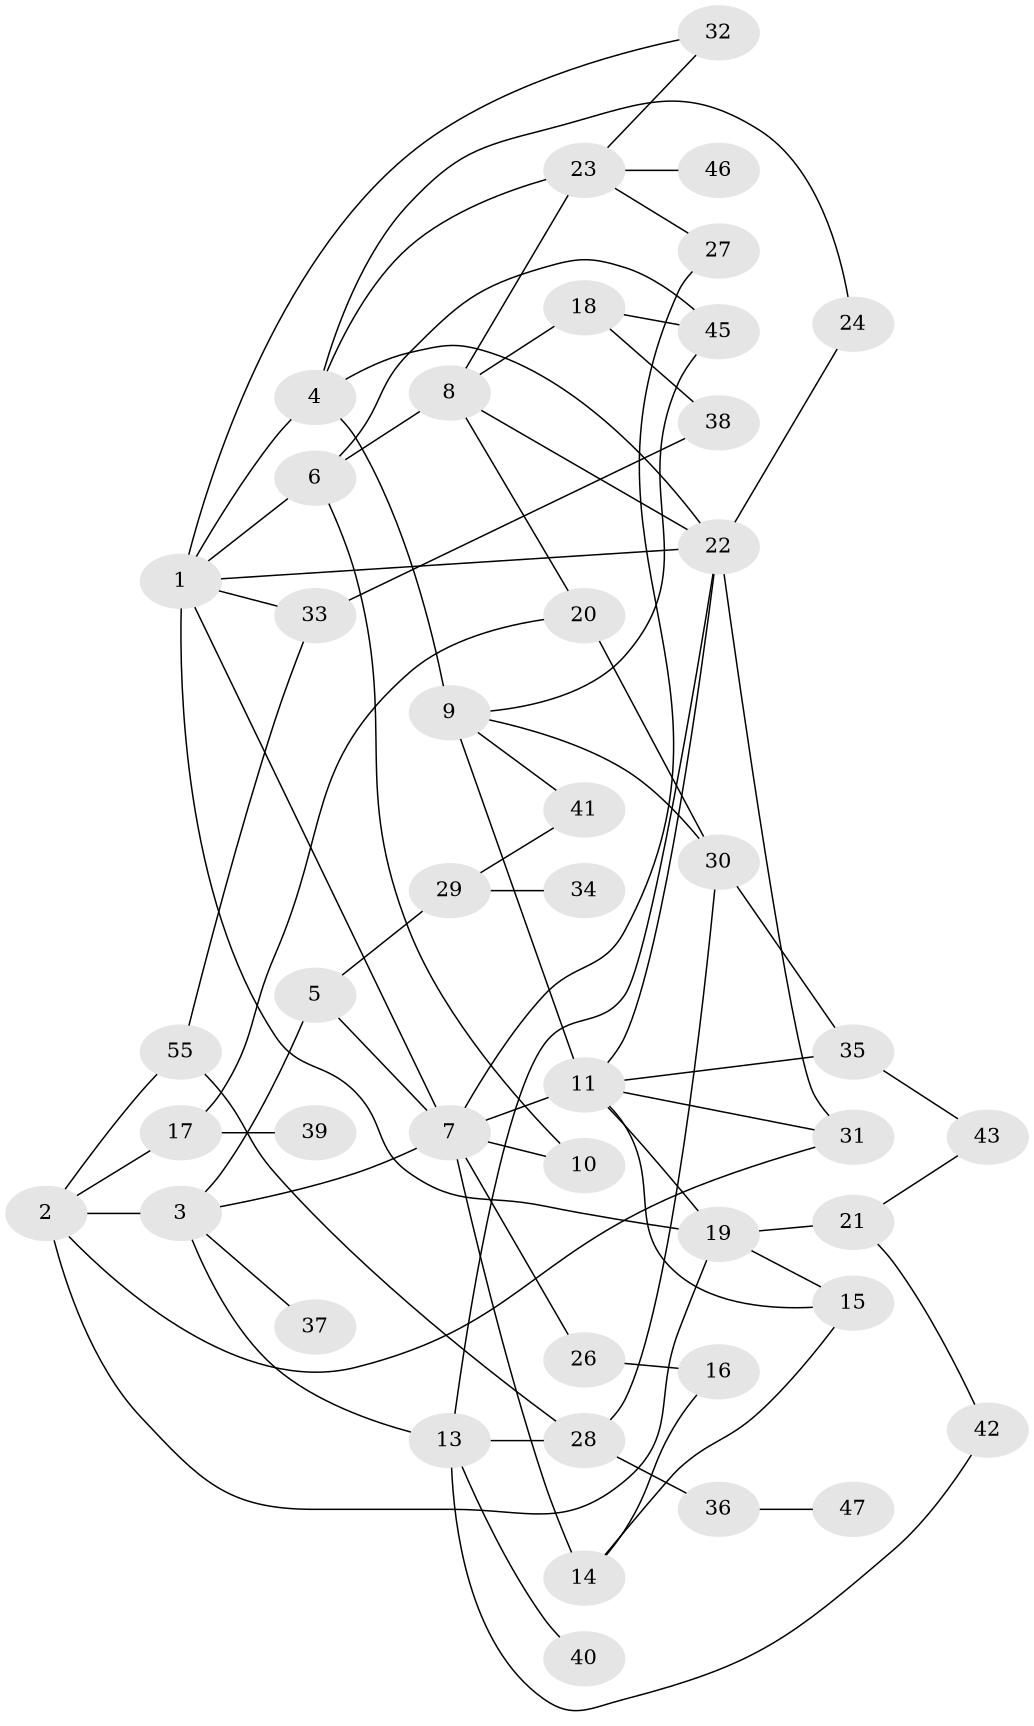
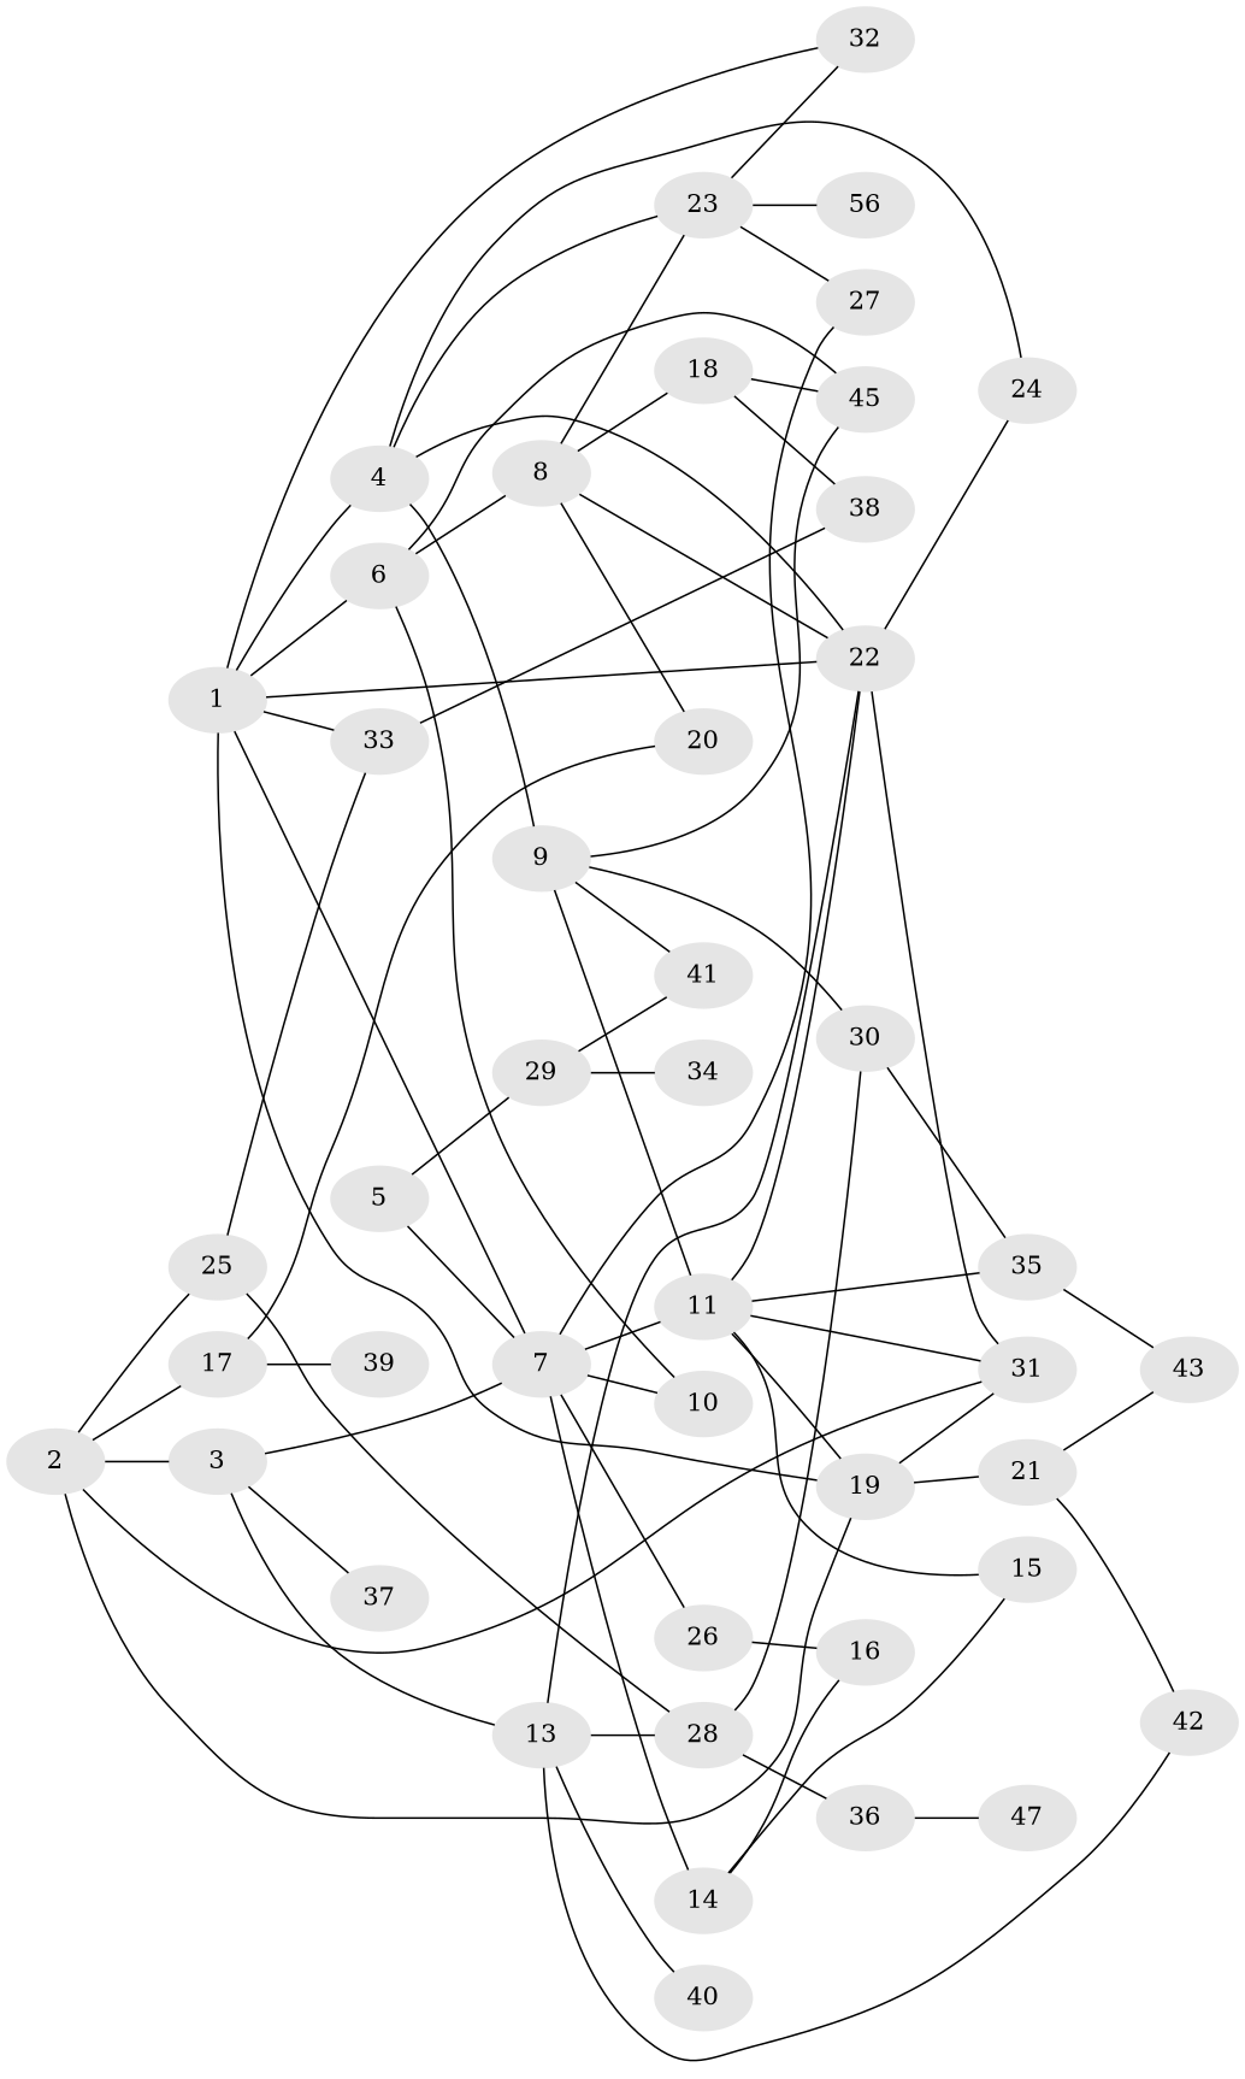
  graph {
    rankdir=LR
    node [color=gray90 style=filled]
    edge [weight=1.0]
    1
    4
    6
    7
    19
    22
    32
    33
    2
    3
    17
-   25 [label=55]
+   25
    31
    9
    23
    24
    8
    10
    45
    11
    14
    26
    27
    21
    38
    5
    13
    37
    20
    39
    28
    29
    40
    42
    30
    41
-   46
+   46 [label=56]
    34
    18
    15
    35
    16
    43
    36
    47
    1 -- 4
    1 -- 6
    1 -- 7
    1 -- 19 [weight=2.0]
    1 -- 22
    1 -- 32
    1 -- 33
    4 -- 22
    4 -- 9 [weight=5.0]
    4 -- 23
    4 -- 24
    6 -- 8
    6 -- 10
    6 -- 45
    7 -- 10 [weight=2.0]
    7 -- 11
    7 -- 14
    7 -- 26
    7 -- 27
-   19 -- 15
+   19 -- 31
    19 -- 21
    22 -- 31
    22 -- 24
    33 -- 38
    2 -- 19
    2 -- 3
    2 -- 17
    2 -- 25
    2 -- 31
    3 -- 7
-   3 -- 5 [weight=2.0]
    3 -- 13
    3 -- 37
    17 -- 20
    17 -- 39
    25 -- 33
    25 -- 28
    9 -- 45
    9 -- 11
    9 -- 30
    9 -- 41
    23 -- 32
    23 -- 27
    23 -- 46
    8 -- 22
    8 -- 23
    8 -- 20
    8 -- 18
    11 -- 19
    11 -- 22
    11 -- 31
    11 -- 15 [weight=4.0]
    11 -- 35
    14 -- 15
    14 -- 16
    26 -- 16
    21 -- 42
    21 -- 43
    5 -- 7
    5 -- 29
    13 -- 22
    13 -- 28
    13 -- 40
    13 -- 42
-   20 -- 30
    28 -- 30
    28 -- 36
    29 -- 41
    29 -- 34
    30 -- 35
    18 -- 45
    18 -- 38
    35 -- 43
    36 -- 47
  }
